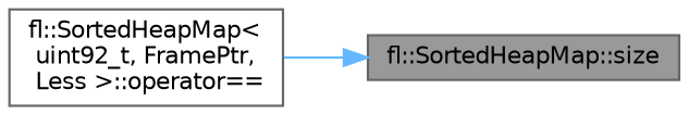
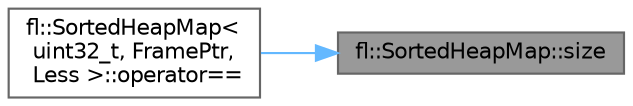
  digraph {
    rankdir=RL
    fontname="DejaVu Sans"
    node [fontname="DejaVu Sans" fontsize=10 shape=box style=filled]
    n1 [color=gray40 fillcolor=grey60 fontcolor=black height=0.2 label="fl::SortedHeapMap::size" width=0.4]
-   n2 [color=grey40 fillcolor=white height=0.2 label="fl::SortedHeapMap\<\l uint92_t, FramePtr,\l Less \>::operator==" width=0.4]
+   n2 [color=grey40 fillcolor=white height=0.2 label="fl::SortedHeapMap\<\l uint32_t, FramePtr,\l Less \>::operator==" width=0.4]
    n1 -> n2 [color=steelblue1 dir=back fontname="DejaVu Sans" fontsize=10 labelfontname=Helvetica labelfontsize=10 style=solid]
  }
